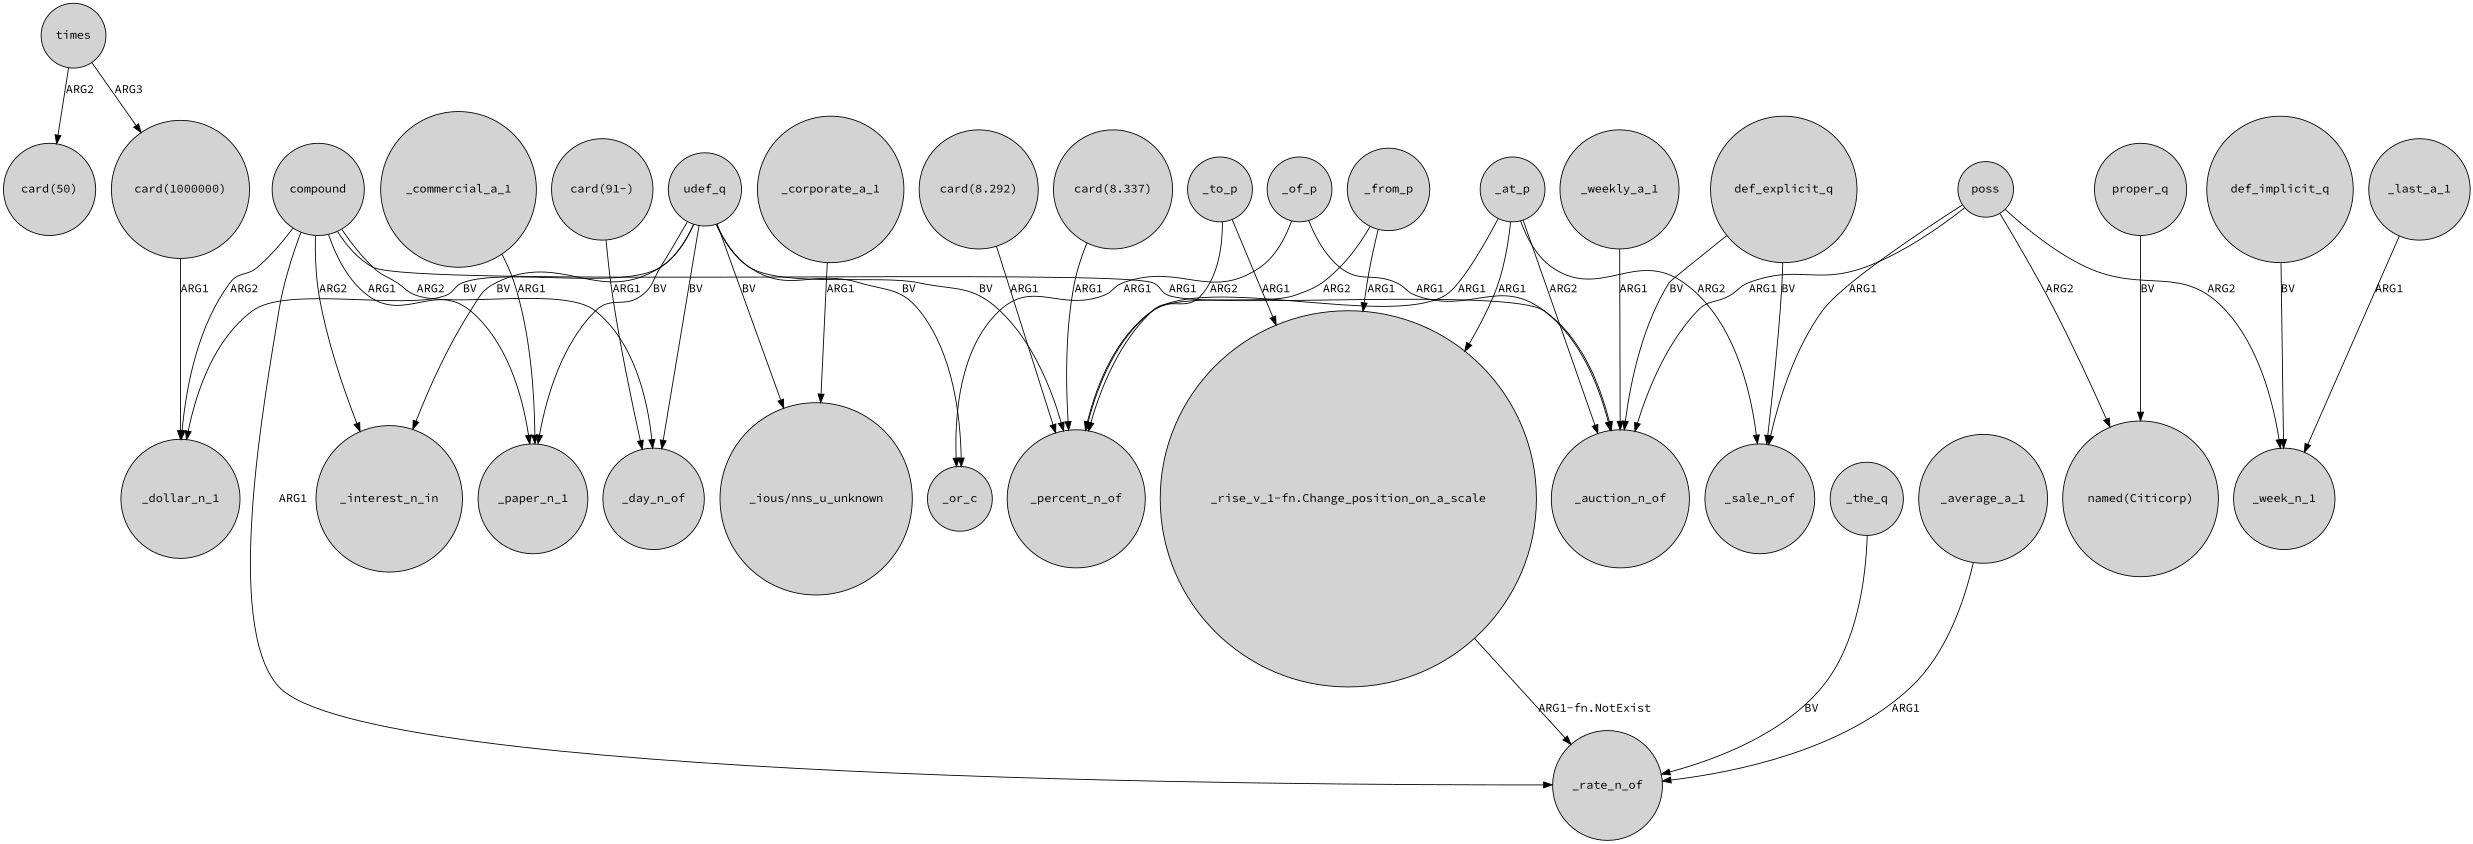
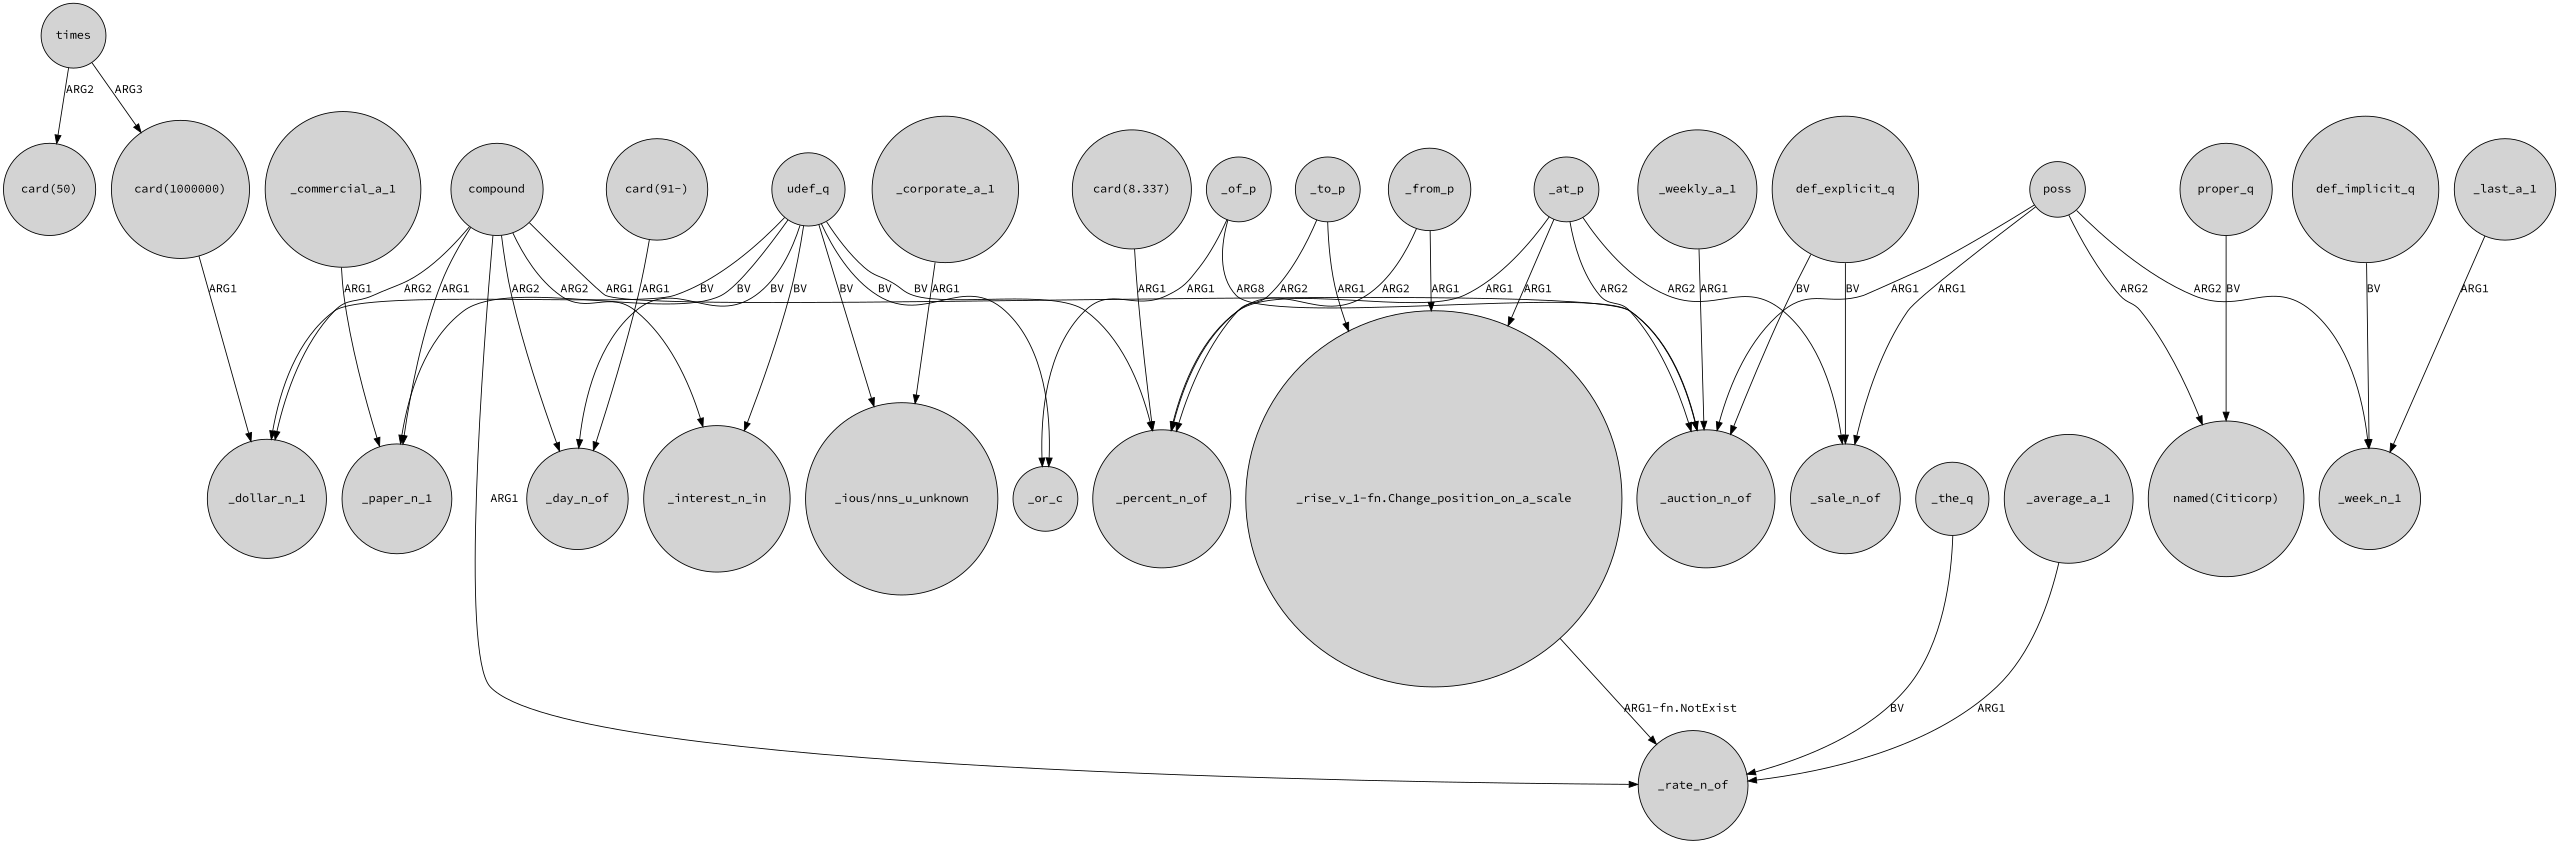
  digraph {
    fontname="Source Code Pro"
    node [fontname="Source Code Pro" shape=circle style=filled]
    edge [fontname="Source Code Pro"]
    times
    "card(50)"
    "card(1000000)"
    _dollar_n_1
-   "card(8.292)"
    _percent_n_of
    def_implicit_q
    _week_n_1
    proper_q
    "named(Citicorp)"
    _at_p
    "_rise_v_1-fn.Change_position_on_a_scale"
    _sale_n_of
    _auction_n_of
    _rate_n_of
    compound
    _paper_n_1
    _day_n_of
    _interest_n_in
    "card(91-)"
    udef_q
    _or_c
    "_ious/nns_u_unknown"
    def_explicit_q
    _the_q
    _corporate_a_1
    poss
    "card(8.337)"
    _of_p
    _commercial_a_1
    _last_a_1
    _to_p
    _weekly_a_1
    _average_a_1
    _from_p
    times -> "card(50)" [label=ARG2]
    times -> "card(1000000)" [label=ARG3]
    "card(1000000)" -> _dollar_n_1 [label=ARG1]
-   "card(8.292)" -> _percent_n_of [label=ARG1]
    def_implicit_q -> _week_n_1 [label=BV]
    proper_q -> "named(Citicorp)" [label=BV]
    _at_p -> _percent_n_of [label=ARG1]
    _at_p -> "_rise_v_1-fn.Change_position_on_a_scale" [label=ARG1]
    _at_p -> _sale_n_of [label=ARG2]
    _at_p -> _auction_n_of [label=ARG2]
    "_rise_v_1-fn.Change_position_on_a_scale" -> _rate_n_of [label="ARG1-fn.NotExist"]
    compound -> _dollar_n_1 [label=ARG2]
    compound -> _auction_n_of [label=ARG1]
    compound -> _rate_n_of [label=ARG1]
    compound -> _paper_n_1 [label=ARG1]
    compound -> _day_n_of [label=ARG2]
    compound -> _interest_n_in [label=ARG2]
    "card(91-)" -> _day_n_of [label=ARG1]
    udef_q -> _dollar_n_1 [label=BV]
    udef_q -> _percent_n_of [label=BV]
    udef_q -> _paper_n_1 [label=BV]
    udef_q -> _day_n_of [label=BV]
    udef_q -> _interest_n_in [label=BV]
    udef_q -> _or_c [label=BV]
    udef_q -> "_ious/nns_u_unknown" [label=BV]
    def_explicit_q -> _sale_n_of [label=BV]
    def_explicit_q -> _auction_n_of [label=BV]
    _the_q -> _rate_n_of [label=BV]
    _corporate_a_1 -> "_ious/nns_u_unknown" [label=ARG1]
    poss -> _week_n_1 [label=ARG2]
    poss -> "named(Citicorp)" [label=ARG2]
    poss -> _sale_n_of [label=ARG1]
    poss -> _auction_n_of [label=ARG1]
    "card(8.337)" -> _percent_n_of [label=ARG1]
-   _of_p -> _auction_n_of [label=ARG1]
+   _of_p -> _auction_n_of [label=ARG8]
    _of_p -> _or_c [label=ARG1]
    _commercial_a_1 -> _paper_n_1 [label=ARG1]
    _last_a_1 -> _week_n_1 [label=ARG1]
    _to_p -> _percent_n_of [label=ARG2]
    _to_p -> "_rise_v_1-fn.Change_position_on_a_scale" [label=ARG1]
    _weekly_a_1 -> _auction_n_of [label=ARG1]
    _average_a_1 -> _rate_n_of [label=ARG1]
    _from_p -> _percent_n_of [label=ARG2]
    _from_p -> "_rise_v_1-fn.Change_position_on_a_scale" [label=ARG1]
  }
